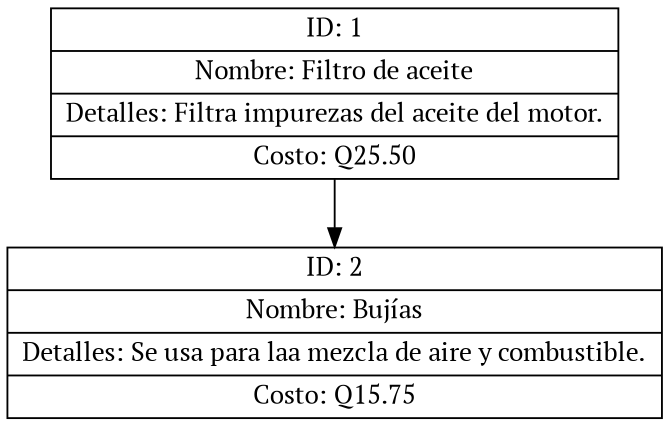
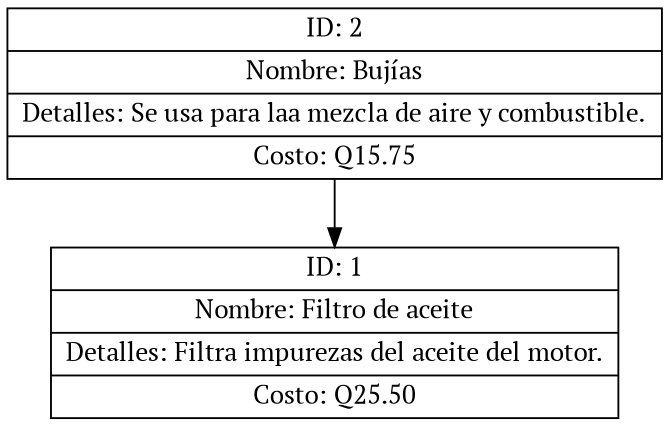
  digraph {
    fontname="PT Serif"
    node [shape=record fontname="PT Serif"]
    n1 [label="{ID: 1|Nombre: Filtro de aceite|Detalles: Filtra impurezas del aceite del motor.|Costo: Q25.50}"]
    n2 [label="{ID: 2|Nombre: Bujías|Detalles: Se usa para laa mezcla de aire y combustible.|Costo: Q15.75}"]
-   n1 -> n2 [fontname="PT Serif"]
+   n2 -> n1 [fontname="PT Serif"]
  }
